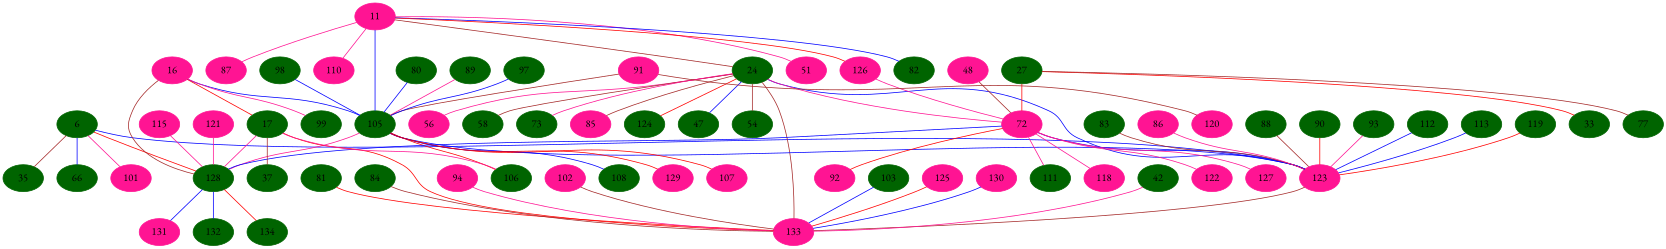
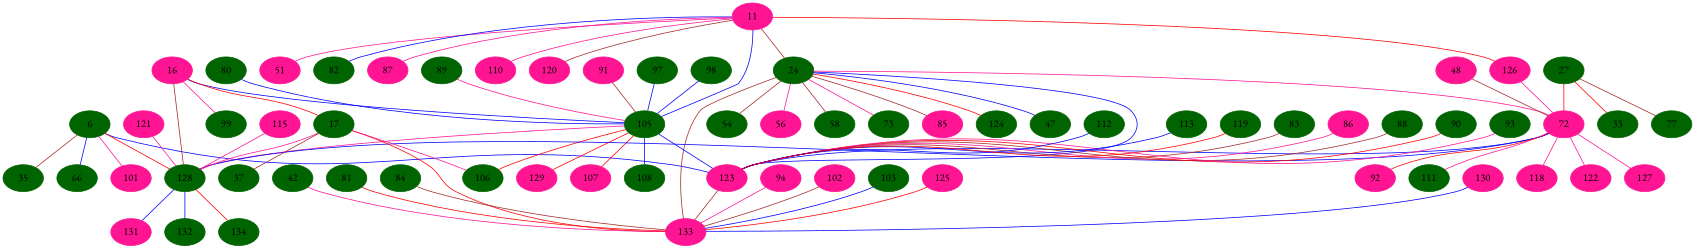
  graph {
    fontname="EB Garamond"
    node [color=darkgreen fontname="EB Garamond" style=filled]
    edge [color=deeppink fontname="EB Garamond"]
    6 [super="+2"]
    35
    66
    101 [color=deeppink]
    123 [color=deeppink super="+70"]
    128 [super="+18+34+53+69+71+95+100+114"]
    133 [color=deeppink super="+67+78+23"]
    131 [color=deeppink]
    132
    134
    11 [color=deeppink super="+10+8"]
    24 [super="+20+21"]
    51 [color=deeppink]
    82
    87 [color=deeppink]
    105 [super="+57+9+12+38+43+61+76"]
    110 [color=deeppink super="+52"]
    120 [color=deeppink super="+41"]
    126 [color=deeppink]
    72 [color=deeppink super="+30"]
    47
    54
    56 [color=deeppink]
    58
    73
    85 [color=deeppink]
    124
    92 [color=deeppink]
    111 [super="+55"]
    118 [color=deeppink]
    122 [color=deeppink super="+44"]
    127 [color=deeppink]
    106
    107 [color=deeppink]
    108
    129 [color=deeppink]
    16 [color=deeppink super="+13"]
    17 [super="+14"]
    99
    37
    27 [super="+26"]
    33
    77
    42
    48 [color=deeppink super="+36"]
    80
    81
    83
    84
    86 [color=deeppink]
    88 [super="+68"]
    89
    90
    91 [color=deeppink]
    93 [super="+65"]
    94 [color=deeppink]
    97 [super="+40"]
    98 [super="+49"]
    102 [color=deeppink]
    103
    112 [super="+96+109"]
    113 [super="+79"]
    115 [color=deeppink]
    119 [super="+117"]
    121 [color=deeppink super="+64"]
    125 [color=deeppink]
    130 [color=deeppink super="+104+116"]
    6 -- 35 [color=brown]
    6 -- 66 [color=blue]
    6 -- 101
    6 -- 123 [color=blue weight=8]
    6 -- 128 [color=red]
    123 -- 133 [color=brown]
    128 -- 131 [color=blue]
    128 -- 132 [color=blue]
    128 -- 134 [color=red]
    11 -- 24 [color=brown]
    11 -- 51
    11 -- 82 [color=blue]
    11 -- 87
    11 -- 105 [color=blue weight=9]
    11 -- 110
-   91 -- 120 [color=brown]
+   11 -- 120 [color=brown]
    11 -- 126 [color=red]
    24 -- 123 [color=blue weight=2]
    24 -- 133 [color=brown weight=9]
    24 -- 72
    24 -- 47 [color=blue]
    24 -- 54 [color=brown]
    24 -- 56
    24 -- 58 [color=brown]
    24 -- 73
    24 -- 85 [color=brown]
    24 -- 124 [color=red]
    105 -- 123 [color=blue weight=2]
    105 -- 128
    105 -- 106 [color=red]
    105 -- 107 [color=red]
    105 -- 108 [color=blue]
    105 -- 129 [color=red]
    126 -- 72 [weight=2]
    72 -- 123 [color=blue]
    72 -- 128 [color=blue weight=2]
    72 -- 92 [color=red]
    72 -- 111
    72 -- 118
    72 -- 122
    72 -- 127
    16 -- 128 [color=brown weight=4]
    16 -- 105 [color=blue]
    16 -- 17 [color=red weight=4]
    16 -- 99
    17 -- 128 [weight=4]
    17 -- 133 [color=red weight=2]
    17 -- 106
    17 -- 37 [color=brown]
    27 -- 72 [color=red weight=8]
    27 -- 33 [color=red]
    27 -- 77 [color=brown]
    42 -- 133
    48 -- 72 [color=brown]
    80 -- 105 [color=blue]
    81 -- 133 [color=red]
    83 -- 123 [color=brown]
    84 -- 133 [color=brown]
    86 -- 123
    88 -- 123 [color=brown]
    89 -- 105
    90 -- 123 [color=red]
    91 -- 105 [color=brown]
    93 -- 123
    94 -- 133
    97 -- 105 [color=blue]
    98 -- 105 [color=blue]
    102 -- 133 [color=brown]
    103 -- 133 [color=blue]
    112 -- 123 [color=blue]
    113 -- 123 [color=blue]
    115 -- 128
    119 -- 123 [color=red]
    121 -- 128
    125 -- 133 [color=red]
    130 -- 133 [color=blue]
  }
